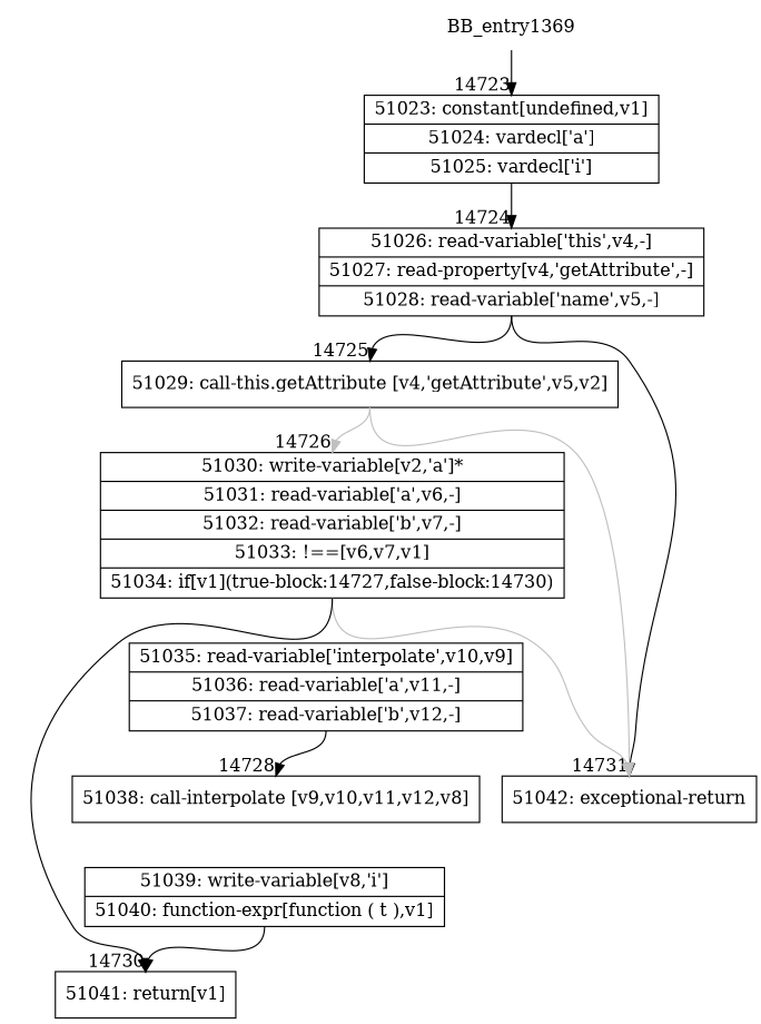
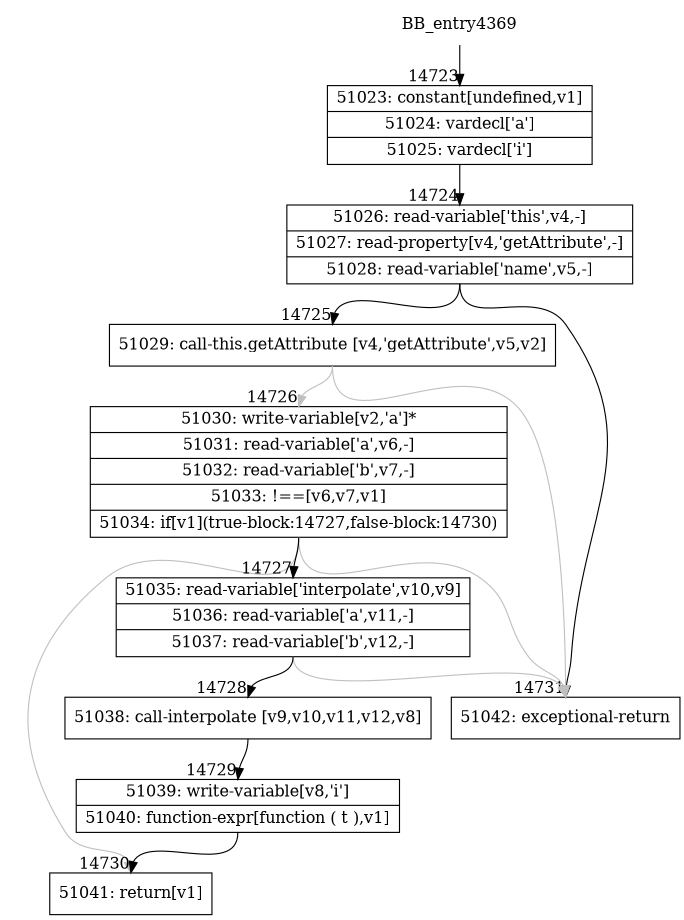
  digraph {
    rankdir=TD
    node [shape=record]
    edge [headport=n tailport=s]
-   BB_entry1369 [shape=none]
+   BB_entry1369 [shape=none label=BB_entry4369]
    n2 [label="{51023: constant[undefined,v1]|51024: vardecl['a']|51025: vardecl['i']}"]
    n3 [label="{51026: read-variable['this',v4,-]|51027: read-property[v4,'getAttribute',-]|51028: read-variable['name',v5,-]}"]
    n4 [label="{51029: call-this.getAttribute [v4,'getAttribute',v5,v2]}"]
    n5 [label="{51042: exceptional-return}"]
    n6 [label="{51030: write-variable[v2,'a']*|51031: read-variable['a',v6,-]|51032: read-variable['b',v7,-]|51033: !==[v6,v7,v1]|51034: if[v1](true-block:14727,false-block:14730)}"]
    n7 [label="{51041: return[v1]}"]
    n8 [label="{51035: read-variable['interpolate',v10,v9]|51036: read-variable['a',v11,-]|51037: read-variable['b',v12,-]}"]
    n9 [label="{51038: call-interpolate [v9,v10,v11,v12,v8]}"]
    n10 [label="{51039: write-variable[v8,'i']|51040: function-expr[function ( t ),v1]}"]
    BB_entry1369 -> n2 [headlabel="    14723"]
    n2 -> n3 [headlabel="      14724"]
    n3 -> n4 [headlabel="      14725"]
    n3 -> n5 [color=black headlabel="      14731"]
    n4 -> n5 [color=gray]
    n4 -> n6 [color=gray headlabel="      14726"]
    n6 -> n5 [color=gray]
-   n6 -> n7 [headlabel="      14730"]
+   n6 -> n7 [headlabel="      14730" color=gray]
+   n6 -> n8 [headlabel="      14727"]
+   n8 -> n5 [color=gray]
    n8 -> n9 [headlabel="      14728"]
+   n9 -> n10 [headlabel="      14729"]
    n10 -> n7
  }
